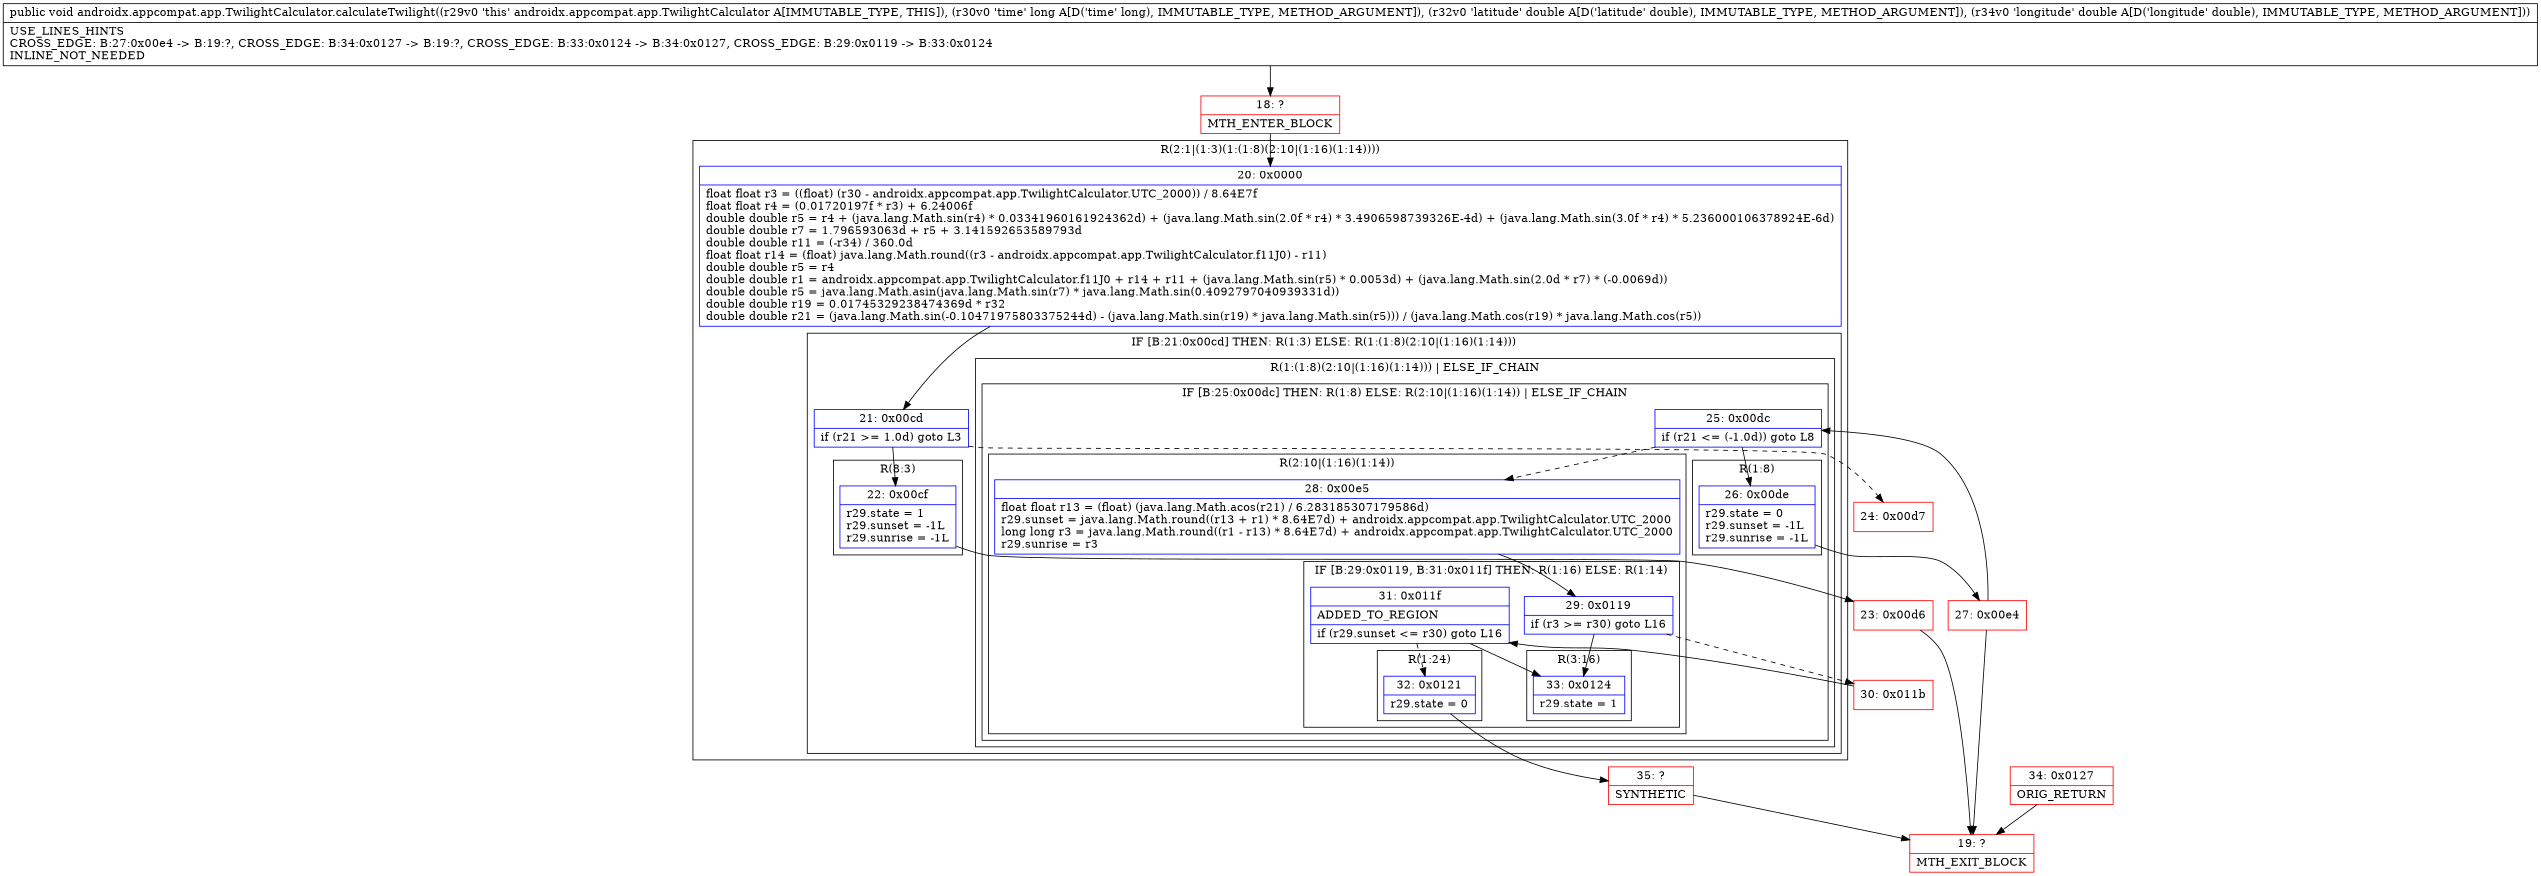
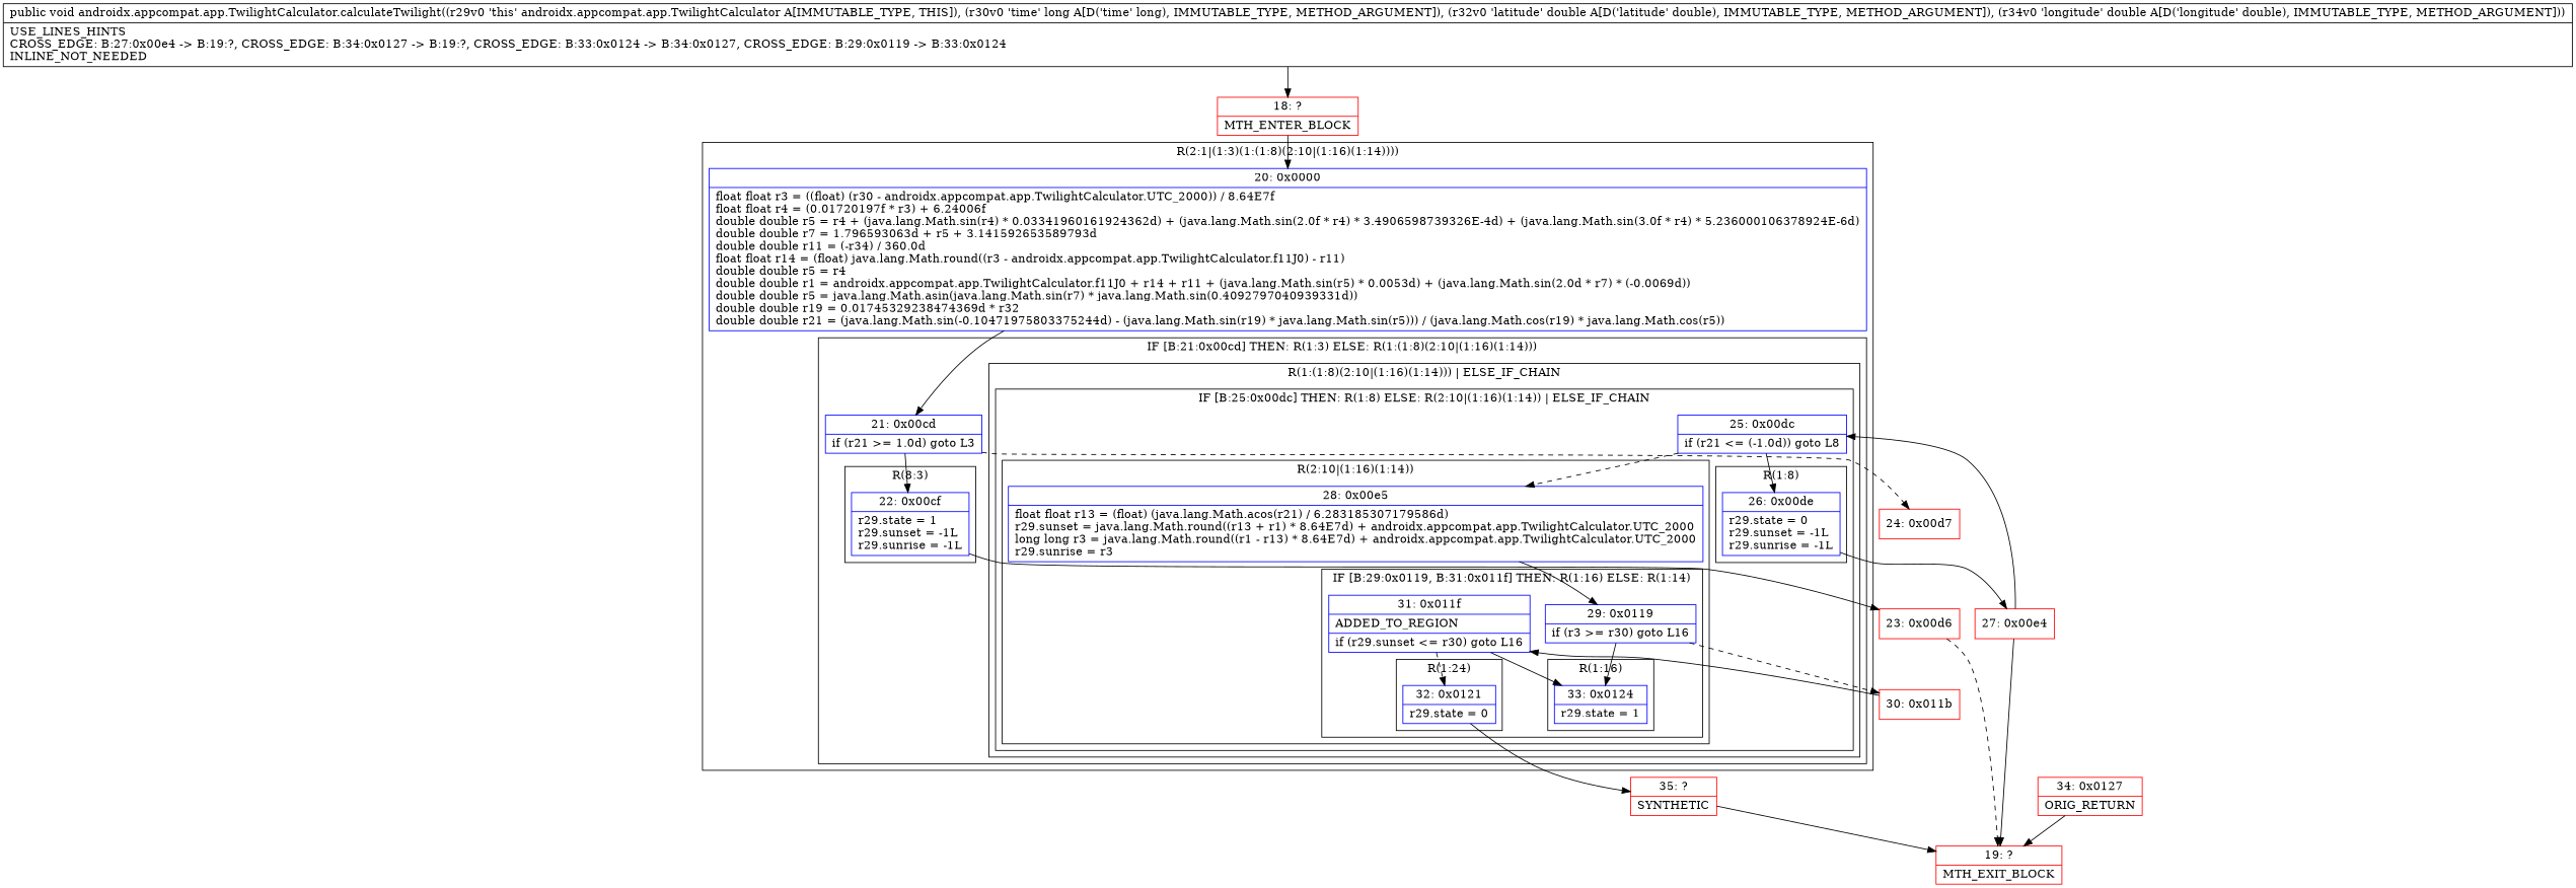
  digraph {
    node [color=blue shape=record]
    n1 [label="{22\:\ 0x00cf|r29.state = 1\lr29.sunset = \-1L\lr29.sunrise = \-1L\l}"]
    n2 [label="{26\:\ 0x00de|r29.state = 0\lr29.sunset = \-1L\lr29.sunrise = \-1L\l}"]
    n3 [label="{33\:\ 0x0124|r29.state = 1\l}"]
    n4 [label="{32\:\ 0x0121|r29.state = 0\l}"]
    n5 [label="{29\:\ 0x0119|if (r3 \>= r30) goto L16\l}"]
    n6 [label="{31\:\ 0x011f|ADDED_TO_REGION\l|if (r29.sunset \<= r30) goto L16\l}"]
    n7 [label="{28\:\ 0x00e5|float float r13 = (float) (java.lang.Math.acos(r21) \/ 6.283185307179586d)\lr29.sunset = java.lang.Math.round((r13 + r1) * 8.64E7d) + androidx.appcompat.app.TwilightCalculator.UTC_2000\llong long r3 = java.lang.Math.round((r1 \- r13) * 8.64E7d) + androidx.appcompat.app.TwilightCalculator.UTC_2000\lr29.sunrise = r3\l}"]
    n8 [label="{25\:\ 0x00dc|if (r21 \<= (\-1.0d)) goto L8\l}"]
    n9 [label="{21\:\ 0x00cd|if (r21 \>= 1.0d) goto L3\l}"]
    n10 [label="{20\:\ 0x0000|float float r3 = ((float) (r30 \- androidx.appcompat.app.TwilightCalculator.UTC_2000)) \/ 8.64E7f\lfloat float r4 = (0.01720197f * r3) + 6.24006f\ldouble double r5 = r4 + (java.lang.Math.sin(r4) * 0.03341960161924362d) + (java.lang.Math.sin(2.0f * r4) * 3.4906598739326E\-4d) + (java.lang.Math.sin(3.0f * r4) * 5.236000106378924E\-6d)\ldouble double r7 = 1.796593063d + r5 + 3.141592653589793d\ldouble double r11 = (\-r34) \/ 360.0d\lfloat float r14 = (float) java.lang.Math.round((r3 \- androidx.appcompat.app.TwilightCalculator.f11J0) \- r11)\ldouble double r5 = r4\ldouble double r1 = androidx.appcompat.app.TwilightCalculator.f11J0 + r14 + r11 + (java.lang.Math.sin(r5) * 0.0053d) + (java.lang.Math.sin(2.0d * r7) * (\-0.0069d))\ldouble double r5 = java.lang.Math.asin(java.lang.Math.sin(r7) * java.lang.Math.sin(0.4092797040939331d))\ldouble double r19 = 0.01745329238474369d * r32\ldouble double r21 = (java.lang.Math.sin(\-0.10471975803375244d) \- (java.lang.Math.sin(r19) * java.lang.Math.sin(r5))) \/ (java.lang.Math.cos(r19) * java.lang.Math.cos(r5))\l}"]
    n11 [color=red label="{23\:\ 0x00d6}"]
    n12 [color=red label="{27\:\ 0x00e4}"]
    n13 [color=red label="{35\:\ ?|SYNTHETIC\l}"]
    n14 [color=red label="{30\:\ 0x011b}"]
    n15 [color=red label="{24\:\ 0x00d7}"]
    n16 [color=red label="{19\:\ ?|MTH_EXIT_BLOCK\l}"]
    n17 [color=red label="{34\:\ 0x0127|ORIG_RETURN\l}"]
    n18 [color=red label="{18\:\ ?|MTH_ENTER_BLOCK\l}"]
    n19 [label="{public void androidx.appcompat.app.TwilightCalculator.calculateTwilight((r29v0 'this' androidx.appcompat.app.TwilightCalculator A[IMMUTABLE_TYPE, THIS]), (r30v0 'time' long A[D('time' long), IMMUTABLE_TYPE, METHOD_ARGUMENT]), (r32v0 'latitude' double A[D('latitude' double), IMMUTABLE_TYPE, METHOD_ARGUMENT]), (r34v0 'longitude' double A[D('longitude' double), IMMUTABLE_TYPE, METHOD_ARGUMENT]))  | USE_LINES_HINTS\lCROSS_EDGE: B:27:0x00e4 \-\> B:19:?, CROSS_EDGE: B:34:0x0127 \-\> B:19:?, CROSS_EDGE: B:33:0x0124 \-\> B:34:0x0127, CROSS_EDGE: B:29:0x0119 \-\> B:33:0x0124\lINLINE_NOT_NEEDED\l}" color=""]
    subgraph cluster_1 {
      label="R(2:1|(1:3)(1:(1:8)(2:10|(1:16)(1:14))))"
      n10
      subgraph cluster_2 {
        label="IF [B:21:0x00cd] THEN: R(1:3) ELSE: R(1:(1:8)(2:10|(1:16)(1:14)))"
        n9
        subgraph cluster_3 {
          label="R(8:3)"
          n1
        }
        subgraph cluster_4 {
          label="R(1:(1:8)(2:10|(1:16)(1:14))) | ELSE_IF_CHAIN\l"
          subgraph cluster_5 {
            label="IF [B:25:0x00dc] THEN: R(1:8) ELSE: R(2:10|(1:16)(1:14)) | ELSE_IF_CHAIN\l"
            n8
            subgraph cluster_6 {
              label="R(1:8)"
              n2
            }
            subgraph cluster_7 {
              label="R(2:10|(1:16)(1:14))"
              n7
              subgraph cluster_8 {
                label="IF [B:29:0x0119, B:31:0x011f] THEN: R(1:16) ELSE: R(1:14)"
                n5
                n6
                subgraph cluster_9 {
-                 label="R(3:16)"
+                 label="R(1:16)"
                  n3
                }
                subgraph cluster_10 {
                  label="R(1:24)"
                  n4
                }
              }
            }
          }
        }
      }
    }
    n1 -> n11
    n2 -> n12
    n4 -> n13
    n5 -> n3
    n5 -> n14 [style=dashed]
    n6 -> n3
    n6 -> n4 [style=dashed]
    n7 -> n5
    n8 -> n2
    n8 -> n7 [style=dashed]
    n9 -> n1
    n9 -> n15 [style=dashed]
    n10 -> n9
-   n11 -> n16
+   n11 -> n16 [style=dashed]
    n12 -> n8
    n12 -> n16
    n13 -> n16
    n14 -> n6
    n17 -> n16
    n18 -> n10
    n19 -> n18
  }
